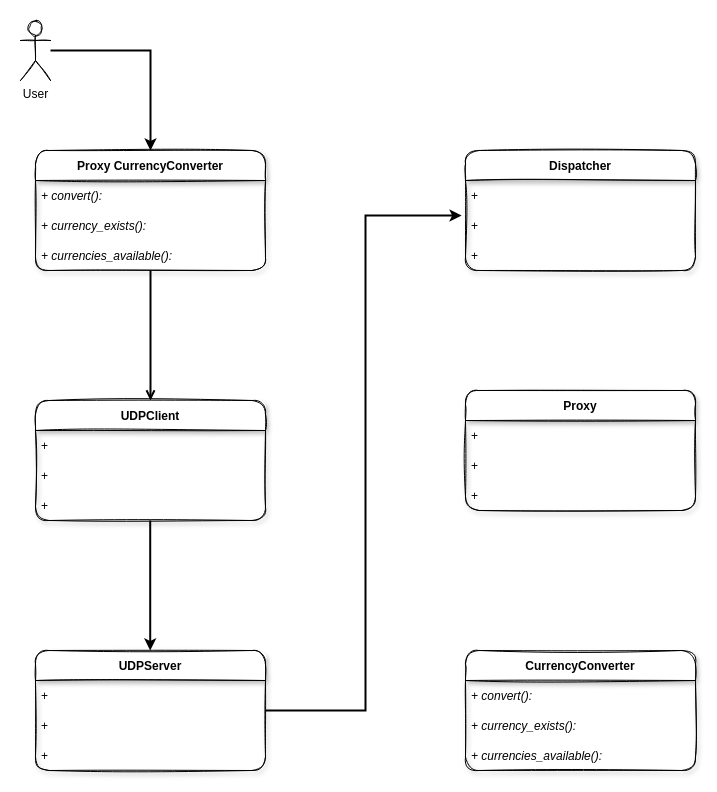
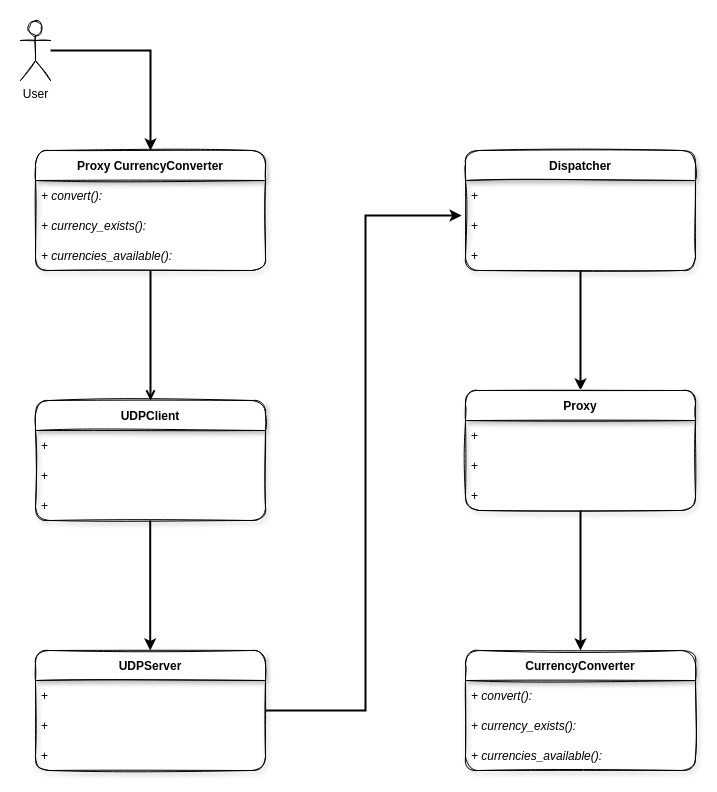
  <mxCell id="0" />
  <mxCell id="1" parent="0" />
  <mxCell id="2" style="edgeStyle=orthogonalEdgeStyle;rounded=0;orthogonalLoop=1;jettySize=auto;html=1;entryX=0.5;entryY=0;entryDx=0;entryDy=0;strokeWidth=2;endArrow=open;" parent="1" source="3" target="9" edge="1"><mxGeometry relative="1" as="geometry" /></mxCell>
  <mxCell id="3" value="Proxy CurrencyConverter" style="swimlane;fontStyle=1;childLayout=stackLayout;horizontal=1;startSize=30;horizontalStack=0;resizeParent=1;resizeParentMax=0;resizeLast=0;collapsible=1;marginBottom=0;shadow=1;rounded=1;sketch=1;" parent="1" vertex="1"><mxGeometry x="35" y="150" width="230" height="120" as="geometry" /></mxCell>
  <mxCell id="4" value="+ convert(): " style="text;align=left;verticalAlign=middle;spacingLeft=4;spacingRight=4;overflow=hidden;points=[[0,0.5],[1,0.5]];portConstraint=eastwest;rotatable=0;fontStyle=2;shadow=0;labelBorderColor=none;labelBackgroundColor=none;" parent="3" vertex="1"><mxGeometry y="30" width="230" height="30" as="geometry" /></mxCell>
  <mxCell id="5" value="+ currency_exists():" style="text;align=left;verticalAlign=middle;spacingLeft=4;spacingRight=4;overflow=hidden;points=[[0,0.5],[1,0.5]];portConstraint=eastwest;rotatable=0;shadow=0;fontStyle=2;labelBorderColor=none;labelBackgroundColor=none;" parent="3" vertex="1"><mxGeometry y="60" width="230" height="30" as="geometry" /></mxCell>
  <mxCell id="6" value="+ currencies_available(): " style="text;align=left;verticalAlign=middle;spacingLeft=4;spacingRight=4;overflow=hidden;points=[[0,0.5],[1,0.5]];portConstraint=eastwest;rotatable=0;shadow=0;fontStyle=2;labelBorderColor=none;labelBackgroundColor=none;" parent="3" vertex="1"><mxGeometry y="90" width="230" height="30" as="geometry" /></mxCell>
  <mxCell id="7" style="edgeStyle=orthogonalEdgeStyle;rounded=0;orthogonalLoop=1;jettySize=auto;html=1;strokeWidth=2;" parent="1" source="8" target="3" edge="1"><mxGeometry relative="1" as="geometry"><Array as="points"><mxPoint x="150" y="50" /></Array></mxGeometry></mxCell>
  <mxCell id="8" value="User" style="shape=umlActor;verticalLabelPosition=bottom;verticalAlign=top;html=1;outlineConnect=0;shadow=0;sketch=1;" parent="1" vertex="1"><mxGeometry x="20" y="20" width="30" height="60" as="geometry" /></mxCell>
  <mxCell id="9" value="UDPClient" style="swimlane;fontStyle=1;childLayout=stackLayout;horizontal=1;startSize=30;horizontalStack=0;resizeParent=1;resizeParentMax=0;resizeLast=0;collapsible=1;marginBottom=0;shadow=1;rounded=1;sketch=1;" parent="1" vertex="1"><mxGeometry x="35" y="400" width="230" height="120" as="geometry" /></mxCell>
  <mxCell id="10" value="+" style="text;align=left;verticalAlign=middle;spacingLeft=4;spacingRight=4;overflow=hidden;points=[[0,0.5],[1,0.5]];portConstraint=eastwest;rotatable=0;" parent="9" vertex="1"><mxGeometry y="30" width="230" height="30" as="geometry" /></mxCell>
  <mxCell id="11" value="+" style="text;align=left;verticalAlign=middle;spacingLeft=4;spacingRight=4;overflow=hidden;points=[[0,0.5],[1,0.5]];portConstraint=eastwest;rotatable=0;" parent="9" vertex="1"><mxGeometry y="60" width="230" height="30" as="geometry" /></mxCell>
  <mxCell id="12" value="+ " style="text;align=left;verticalAlign=middle;spacingLeft=4;spacingRight=4;overflow=hidden;points=[[0,0.5],[1,0.5]];portConstraint=eastwest;rotatable=0;" parent="9" vertex="1"><mxGeometry y="90" width="230" height="30" as="geometry" /></mxCell>
  <mxCell id="13" style="edgeStyle=orthogonalEdgeStyle;rounded=0;orthogonalLoop=1;jettySize=auto;html=1;entryX=-0.017;entryY=0.167;entryDx=0;entryDy=0;entryPerimeter=0;strokeWidth=2;" parent="1" source="14" target="22" edge="1"><mxGeometry relative="1" as="geometry"><Array as="points"><mxPoint x="365" y="710" /><mxPoint x="365" y="215" /></Array></mxGeometry></mxCell>
  <mxCell id="14" value="UDPServer" style="swimlane;fontStyle=1;childLayout=stackLayout;horizontal=1;startSize=30;horizontalStack=0;resizeParent=1;resizeParentMax=0;resizeLast=0;collapsible=1;marginBottom=0;rounded=1;shadow=1;sketch=1;" parent="1" vertex="1"><mxGeometry x="35" y="650" width="230" height="120" as="geometry" /></mxCell>
  <mxCell id="15" value="+" style="text;align=left;verticalAlign=middle;spacingLeft=4;spacingRight=4;overflow=hidden;points=[[0,0.5],[1,0.5]];portConstraint=eastwest;rotatable=0;" parent="14" vertex="1"><mxGeometry y="30" width="230" height="30" as="geometry" /></mxCell>
  <mxCell id="16" value="+" style="text;align=left;verticalAlign=middle;spacingLeft=4;spacingRight=4;overflow=hidden;points=[[0,0.5],[1,0.5]];portConstraint=eastwest;rotatable=0;" parent="14" vertex="1"><mxGeometry y="60" width="230" height="30" as="geometry" /></mxCell>
  <mxCell id="17" value="+ " style="text;align=left;verticalAlign=middle;spacingLeft=4;spacingRight=4;overflow=hidden;points=[[0,0.5],[1,0.5]];portConstraint=eastwest;rotatable=0;" parent="14" vertex="1"><mxGeometry y="90" width="230" height="30" as="geometry" /></mxCell>
  <mxCell id="18" style="edgeStyle=orthogonalEdgeStyle;rounded=0;orthogonalLoop=1;jettySize=auto;html=1;entryX=0.5;entryY=0;entryDx=0;entryDy=0;strokeWidth=2;" parent="1" edge="1"><mxGeometry relative="1" as="geometry"><mxPoint x="149.71" y="520" as="sourcePoint" /><mxPoint x="149.71" y="650" as="targetPoint" /></mxGeometry></mxCell>
+ <mxCell id="19" style="edgeStyle=orthogonalEdgeStyle;rounded=0;orthogonalLoop=1;jettySize=auto;html=1;entryX=0.5;entryY=0;entryDx=0;entryDy=0;strokeWidth=2;" parent="1" source="20" target="25" edge="1"><mxGeometry relative="1" as="geometry" /></mxCell>
  <mxCell id="20" value="Dispatcher" style="swimlane;fontStyle=1;childLayout=stackLayout;horizontal=1;startSize=30;horizontalStack=0;resizeParent=1;resizeParentMax=0;resizeLast=0;collapsible=1;marginBottom=0;rounded=1;shadow=1;sketch=1;" parent="1" vertex="1"><mxGeometry x="465" y="150" width="230" height="120" as="geometry" /></mxCell>
  <mxCell id="21" value="+" style="text;align=left;verticalAlign=middle;spacingLeft=4;spacingRight=4;overflow=hidden;points=[[0,0.5],[1,0.5]];portConstraint=eastwest;rotatable=0;" parent="20" vertex="1"><mxGeometry y="30" width="230" height="30" as="geometry" /></mxCell>
  <mxCell id="22" value="+" style="text;align=left;verticalAlign=middle;spacingLeft=4;spacingRight=4;overflow=hidden;points=[[0,0.5],[1,0.5]];portConstraint=eastwest;rotatable=0;" parent="20" vertex="1"><mxGeometry y="60" width="230" height="30" as="geometry" /></mxCell>
  <mxCell id="23" value="+ " style="text;align=left;verticalAlign=middle;spacingLeft=4;spacingRight=4;overflow=hidden;points=[[0,0.5],[1,0.5]];portConstraint=eastwest;rotatable=0;" parent="20" vertex="1"><mxGeometry y="90" width="230" height="30" as="geometry" /></mxCell>
+ <mxCell id="24" style="edgeStyle=orthogonalEdgeStyle;rounded=0;orthogonalLoop=1;jettySize=auto;html=1;entryX=0.5;entryY=0;entryDx=0;entryDy=0;strokeWidth=2;" parent="1" source="25" target="29" edge="1"><mxGeometry relative="1" as="geometry" /></mxCell>
  <mxCell id="25" value="Proxy" style="swimlane;fontStyle=1;childLayout=stackLayout;horizontal=1;startSize=30;horizontalStack=0;resizeParent=1;resizeParentMax=0;resizeLast=0;collapsible=1;marginBottom=0;rounded=1;shadow=1;sketch=1;" parent="1" vertex="1"><mxGeometry x="465" y="390" width="230" height="120" as="geometry" /></mxCell>
  <mxCell id="26" value="+" style="text;align=left;verticalAlign=middle;spacingLeft=4;spacingRight=4;overflow=hidden;points=[[0,0.5],[1,0.5]];portConstraint=eastwest;rotatable=0;" parent="25" vertex="1"><mxGeometry y="30" width="230" height="30" as="geometry" /></mxCell>
  <mxCell id="27" value="+" style="text;align=left;verticalAlign=middle;spacingLeft=4;spacingRight=4;overflow=hidden;points=[[0,0.5],[1,0.5]];portConstraint=eastwest;rotatable=0;" parent="25" vertex="1"><mxGeometry y="60" width="230" height="30" as="geometry" /></mxCell>
  <mxCell id="28" value="+ " style="text;align=left;verticalAlign=middle;spacingLeft=4;spacingRight=4;overflow=hidden;points=[[0,0.5],[1,0.5]];portConstraint=eastwest;rotatable=0;" parent="25" vertex="1"><mxGeometry y="90" width="230" height="30" as="geometry" /></mxCell>
  <mxCell id="29" value="CurrencyConverter" style="swimlane;fontStyle=1;childLayout=stackLayout;horizontal=1;startSize=30;horizontalStack=0;resizeParent=1;resizeParentMax=0;resizeLast=0;collapsible=1;marginBottom=0;rounded=1;shadow=1;sketch=1;" parent="1" vertex="1"><mxGeometry x="465" y="650" width="230" height="120" as="geometry" /></mxCell>
  <mxCell id="30" value="+ convert(): " style="text;align=left;verticalAlign=middle;spacingLeft=4;spacingRight=4;overflow=hidden;points=[[0,0.5],[1,0.5]];portConstraint=eastwest;rotatable=0;fontStyle=2;shadow=0;labelBorderColor=none;labelBackgroundColor=none;" parent="1" vertex="1"><mxGeometry x="465" y="680" width="210" height="30" as="geometry" /></mxCell>
  <mxCell id="31" value="+ currency_exists():" style="text;align=left;verticalAlign=middle;spacingLeft=4;spacingRight=4;overflow=hidden;points=[[0,0.5],[1,0.5]];portConstraint=eastwest;rotatable=0;shadow=0;fontStyle=2;labelBorderColor=none;labelBackgroundColor=none;" parent="1" vertex="1"><mxGeometry x="465" y="710" width="230" height="30" as="geometry" /></mxCell>
  <mxCell id="32" value="+ currencies_available(): " style="text;align=left;verticalAlign=middle;spacingLeft=4;spacingRight=4;overflow=hidden;points=[[0,0.5],[1,0.5]];portConstraint=eastwest;rotatable=0;shadow=0;fontStyle=2;labelBorderColor=none;labelBackgroundColor=none;" parent="1" vertex="1"><mxGeometry x="465" y="740" width="230" height="30" as="geometry" /></mxCell>
